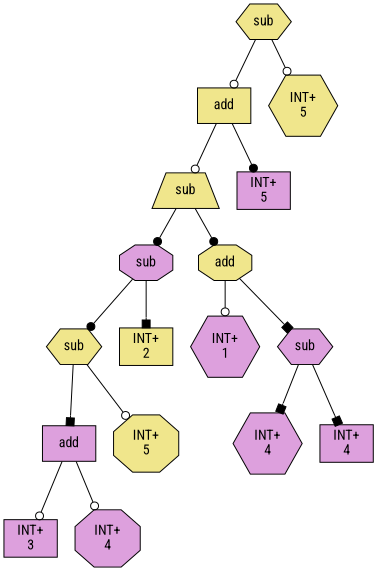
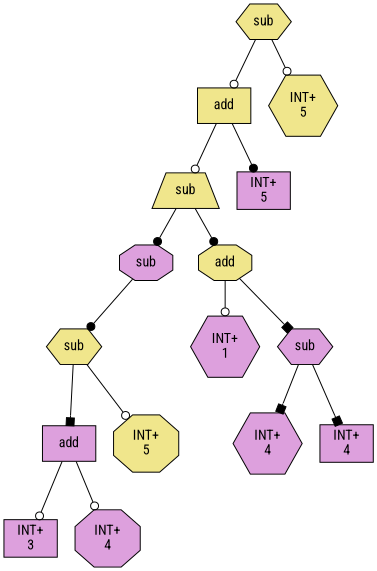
  digraph {
    fontname="Roboto Condensed"
    node [shape=hexagon style=filled fillcolor=plum fontname="Roboto Condensed"]
    edge [arrowhead=odot fontname="Roboto Condensed"]
    n1 [label=sub fillcolor=khaki]
    n2 [label=add shape=box fillcolor=khaki]
    n3 [label="INT+\n5" fillcolor=khaki]
    n4 [label=sub shape=trapezium fillcolor=khaki]
    n5 [label="INT+\n5" shape=box]
    n6 [label=sub shape=octagon]
    n7 [label=add shape=octagon fillcolor=khaki]
    n8 [label=sub fillcolor=khaki]
-   n9 [label="INT+\n2" shape=box fillcolor=khaki]
    n10 [label=add shape=box]
    n11 [label="INT+\n5" shape=octagon fillcolor=khaki]
    n12 [label="INT+\n3" shape=box]
    n13 [label="INT+\n4" shape=octagon]
    n14 [label="INT+\n1"]
    n15 [label=sub]
    n16 [label="INT+\n4"]
    n17 [label="INT+\n4" shape=box]
    n1 -> n2
    n1 -> n3
    n2 -> n4
    n2 -> n5 [arrowhead=dot]
    n4 -> n6 [arrowhead=dot]
    n4 -> n7 [arrowhead=dot]
    n6 -> n8 [arrowhead=dot]
-   n6 -> n9 [arrowhead=box]
    n7 -> n14
    n7 -> n15 [arrowhead=box]
    n8 -> n10 [arrowhead=box]
    n8 -> n11
    n10 -> n12
    n10 -> n13
    n15 -> n16 [arrowhead=box]
    n15 -> n17 [arrowhead=box]
  }
